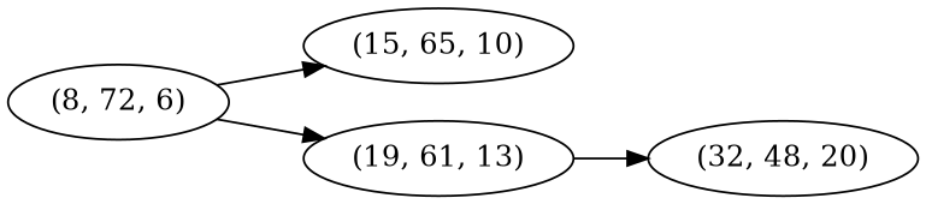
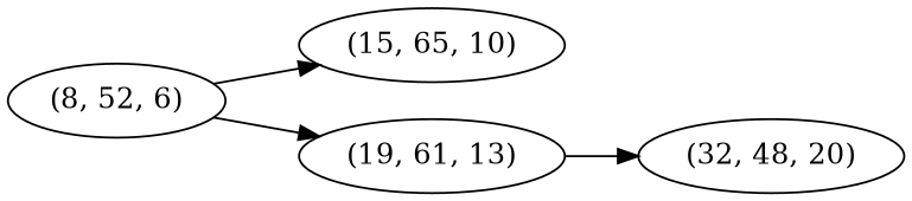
  digraph {
    rankdir=LR
-   "(8, 72, 6)"
+   "(8, 72, 6)" [label="(8, 52, 6)"]
    "(15, 65, 10)"
    "(19, 61, 13)"
    "(32, 48, 20)"
    "(8, 72, 6)" -> "(15, 65, 10)"
    "(8, 72, 6)" -> "(19, 61, 13)"
    "(19, 61, 13)" -> "(32, 48, 20)"
  }
